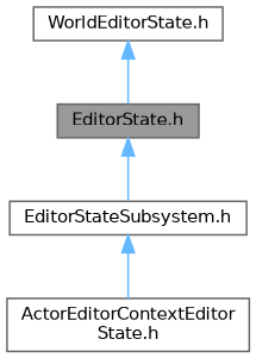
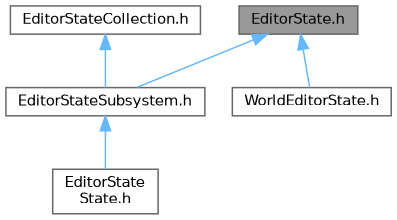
  digraph {
    node [color=grey40 fillcolor=white fontname=Helvetica fontsize=10 shape=box style=filled]
    edge [color=steelblue1 dir=back fontname=Helvetica fontsize=10 labelfontname=Helvetica labelfontsize=10 style=solid]
    n1 [color=gray40 fillcolor=grey60 fontcolor=black height=0.2 label="EditorState.h" width=0.4]
    n2 [height=0.2 label="EditorStateSubsystem.h" width=0.4]
    n3 [height=0.2 label="WorldEditorState.h" width=0.4]
-   n5 [height=0.2 label="ActorEditorContextEditor\lState.h" width=0.4]
+   n4 [height=0.2 label="EditorStateCollection.h" width=0.4]
+   n5 [height=0.2 label="EditorState\lState.h" width=0.4]
    n1 -> n2
-   n3 -> n1
+   n1 -> n3
    n2 -> n5
+   n4 -> n2
  }
